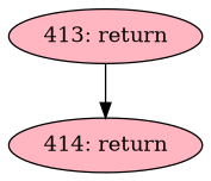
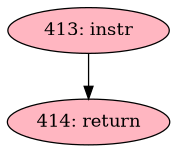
  digraph {
    node [style=filled fillcolor=lightpink]
-   n1 [label="413: return"]
+   n1 [label="413: instr"]
    n2 [label="414: return"]
    n1 -> n2
  }
